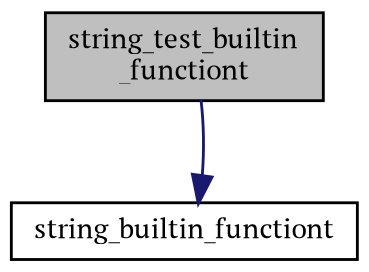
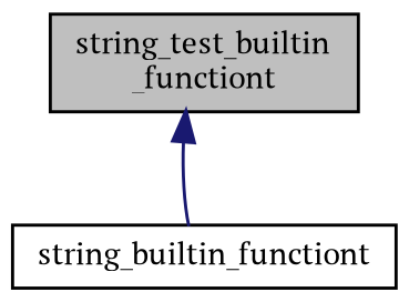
  digraph {
    fontname="PT Serif"
    node [color=black fontname="PT Serif" fontsize=10 shape=record]
    n1 [fillcolor=grey75 fontcolor=black height=0.2 label="string_test_builtin\l_functiont" style=filled width=0.4]
    n2 [height=0.2 label=string_builtin_functiont width=0.4]
-   n2 -> n1 [color=midnightblue dir=back fontname="PT Serif" fontsize=10 labelfontname=Helvetica labelfontsize=10 style=solid]
+   n1 -> n2 [color=midnightblue dir=back fontname="PT Serif" fontsize=10 labelfontname=Helvetica labelfontsize=10 style=solid]
  }
